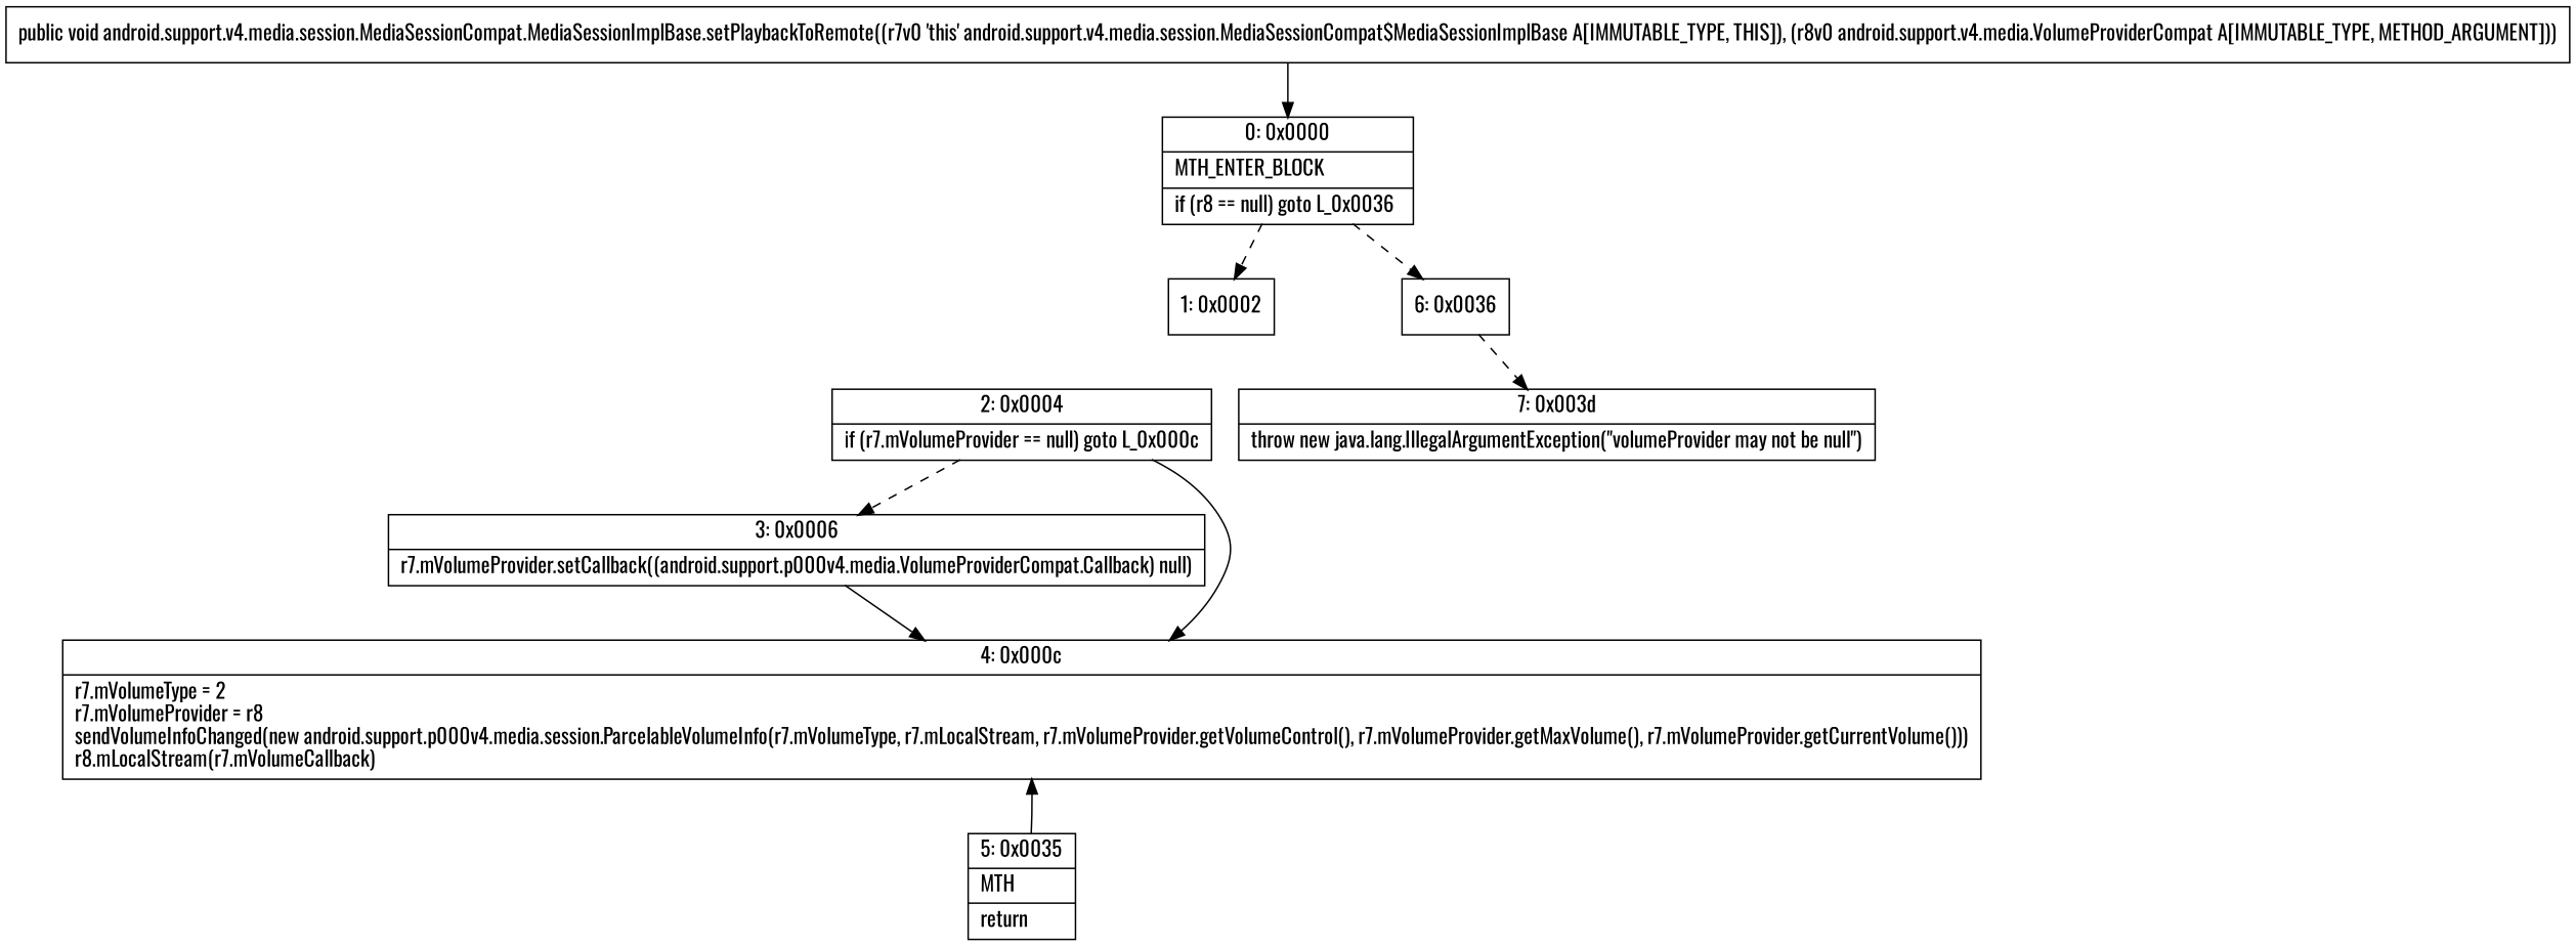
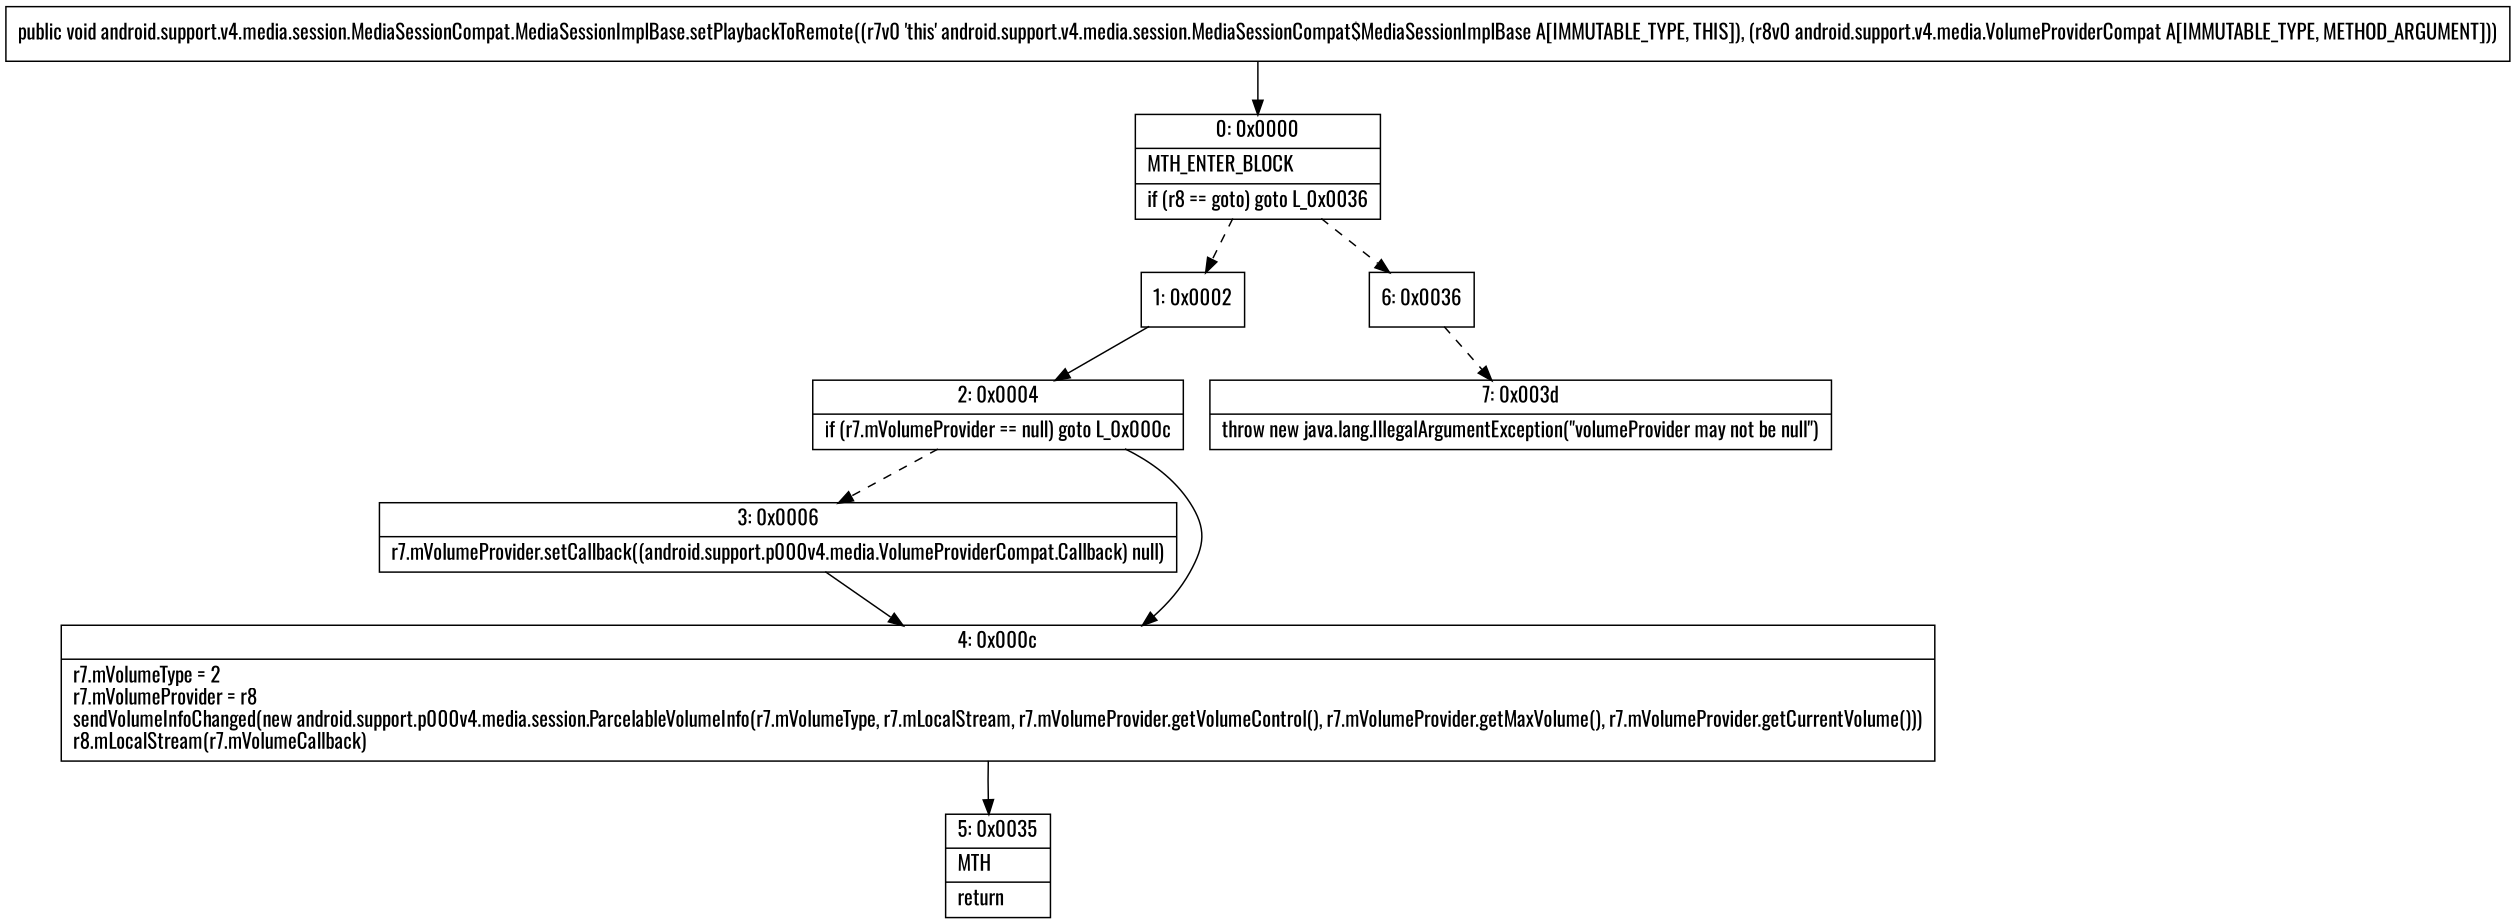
  digraph {
    fontname=Oswald
    node [fontname=Oswald shape=record]
    edge [fontname=Oswald]
-   n1 [label="{0\:\ 0x0000|MTH_ENTER_BLOCK\l|if (r8 == null) goto L_0x0036\l}"]
+   n1 [label="{0\:\ 0x0000|MTH_ENTER_BLOCK\l|if (r8 == goto) goto L_0x0036\l}"]
    n2 [label="{1\:\ 0x0002}"]
    n3 [label="{6\:\ 0x0036}"]
    n4 [label="{2\:\ 0x0004|if (r7.mVolumeProvider == null) goto L_0x000c\l}"]
    n5 [label="{7\:\ 0x003d|throw new java.lang.IllegalArgumentException(\"volumeProvider may not be null\")\l}"]
    n6 [label="{3\:\ 0x0006|r7.mVolumeProvider.setCallback((android.support.p000v4.media.VolumeProviderCompat.Callback) null)\l}"]
    n7 [label="{4\:\ 0x000c|r7.mVolumeType = 2\lr7.mVolumeProvider = r8\lsendVolumeInfoChanged(new android.support.p000v4.media.session.ParcelableVolumeInfo(r7.mVolumeType, r7.mLocalStream, r7.mVolumeProvider.getVolumeControl(), r7.mVolumeProvider.getMaxVolume(), r7.mVolumeProvider.getCurrentVolume()))\lr8.mLocalStream(r7.mVolumeCallback)\l}"]
    n8 [label="{5\:\ 0x0035|MTH\l|return\l}"]
    n9 [label="{public void android.support.v4.media.session.MediaSessionCompat.MediaSessionImplBase.setPlaybackToRemote((r7v0 'this' android.support.v4.media.session.MediaSessionCompat$MediaSessionImplBase A[IMMUTABLE_TYPE, THIS]), (r8v0 android.support.v4.media.VolumeProviderCompat A[IMMUTABLE_TYPE, METHOD_ARGUMENT])) }"]
    n1 -> n2 [style=dashed]
    n1 -> n3 [style=dashed]
+   n2 -> n4
    n3 -> n5 [style=dashed]
    n4 -> n6 [style=dashed]
    n4 -> n7
    n6 -> n7
-   n8 -> n7
+   n7 -> n8
    n9 -> n1
  }
